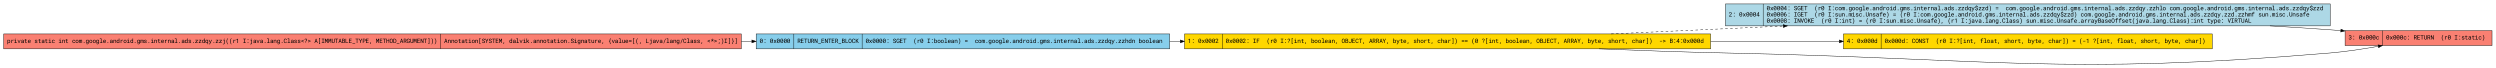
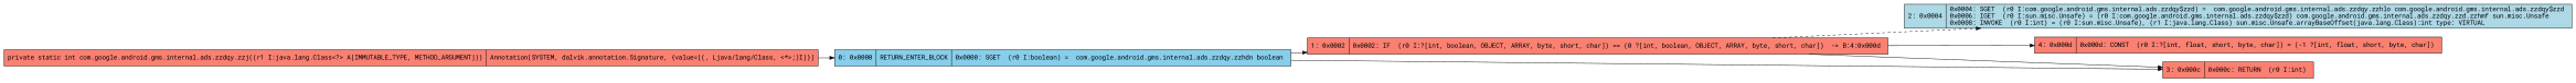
  digraph {
    fontname="Roboto Mono"
    rankdir=LR
    node [fillcolor=gold fontname="Roboto Mono" shape=record style=filled]
    edge [fontname="Roboto Mono"]
    n1 [fillcolor=skyblue label="{0\:\ 0x0000|RETURN_ENTER_BLOCK\l|0x0000: SGET  (r0 I:boolean) =  com.google.android.gms.internal.ads.zzdqy.zzhdn boolean \l}"]
-   n2 [label="{1\:\ 0x0002|0x0002: IF  (r0 I:?[int, boolean, OBJECT, ARRAY, byte, short, char]) == (0 ?[int, boolean, OBJECT, ARRAY, byte, short, char])  \-\> B:4:0x000d \l}"]
+   n2 [fillcolor=salmon label="{1\:\ 0x0002|0x0002: IF  (r0 I:?[int, boolean, OBJECT, ARRAY, byte, short, char]) == (0 ?[int, boolean, OBJECT, ARRAY, byte, short, char])  \-\> B:4:0x000d \l}"]
    n3 [fillcolor=lightblue label="{2\:\ 0x0004|0x0004: SGET  (r0 I:com.google.android.gms.internal.ads.zzdqy$zzd) =  com.google.android.gms.internal.ads.zzdqy.zzhlo com.google.android.gms.internal.ads.zzdqy$zzd \l0x0006: IGET  (r0 I:sun.misc.Unsafe) = (r0 I:com.google.android.gms.internal.ads.zzdqy$zzd) com.google.android.gms.internal.ads.zzdqy.zzd.zzhmf sun.misc.Unsafe \l0x0008: INVOKE  (r0 I:int) = (r0 I:sun.misc.Unsafe), (r1 I:java.lang.Class) sun.misc.Unsafe.arrayBaseOffset(java.lang.Class):int type: VIRTUAL \l}"]
-   n4 [label="{4\:\ 0x000d|0x000d: CONST  (r0 I:?[int, float, short, byte, char]) = (\-1 ?[int, float, short, byte, char]) \l}"]
-   n5 [fillcolor=salmon label="{3\:\ 0x000c|0x000c: RETURN  (r0 I:static) \l}"]
+   n4 [fillcolor=salmon label="{4\:\ 0x000d|0x000d: CONST  (r0 I:?[int, float, short, byte, char]) = (\-1 ?[int, float, short, byte, char]) \l}"]
+   n5 [fillcolor=salmon label="{3\:\ 0x000c|0x000c: RETURN  (r0 I:int) \l}"]
    n6 [fillcolor=salmon label="{private static int com.google.android.gms.internal.ads.zzdqy.zzj((r1 I:java.lang.Class\<?\> A[IMMUTABLE_TYPE, METHOD_ARGUMENT]))  | Annotation[SYSTEM, dalvik.annotation.Signature, \{value=[(, Ljava\/lang\/Class, \<*\>;)I]\}]\l}"]
    n1 -> n2
    n2 -> n3 [style=dashed]
    n2 -> n4
    n2 -> n5
-   n3 -> n5
+   n1 -> n5
    n6 -> n1
  }
